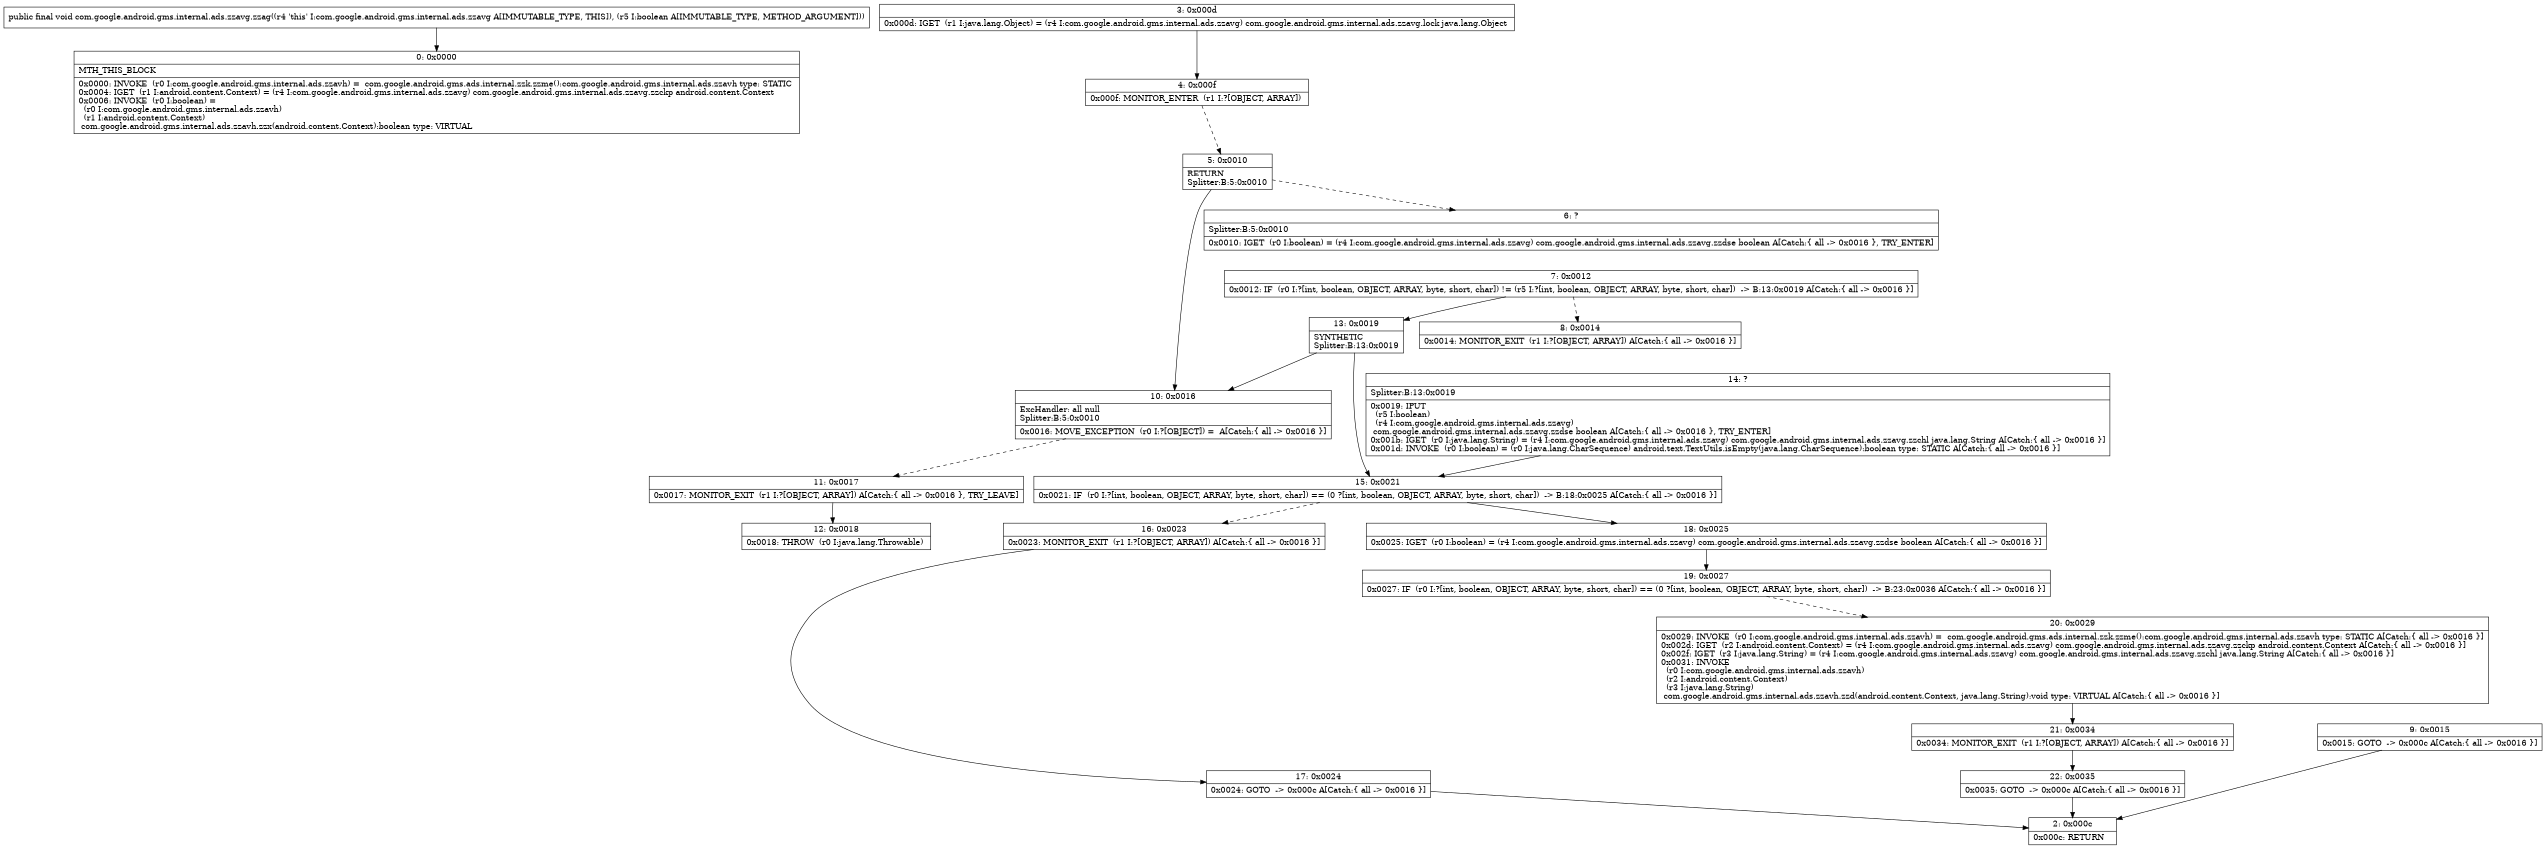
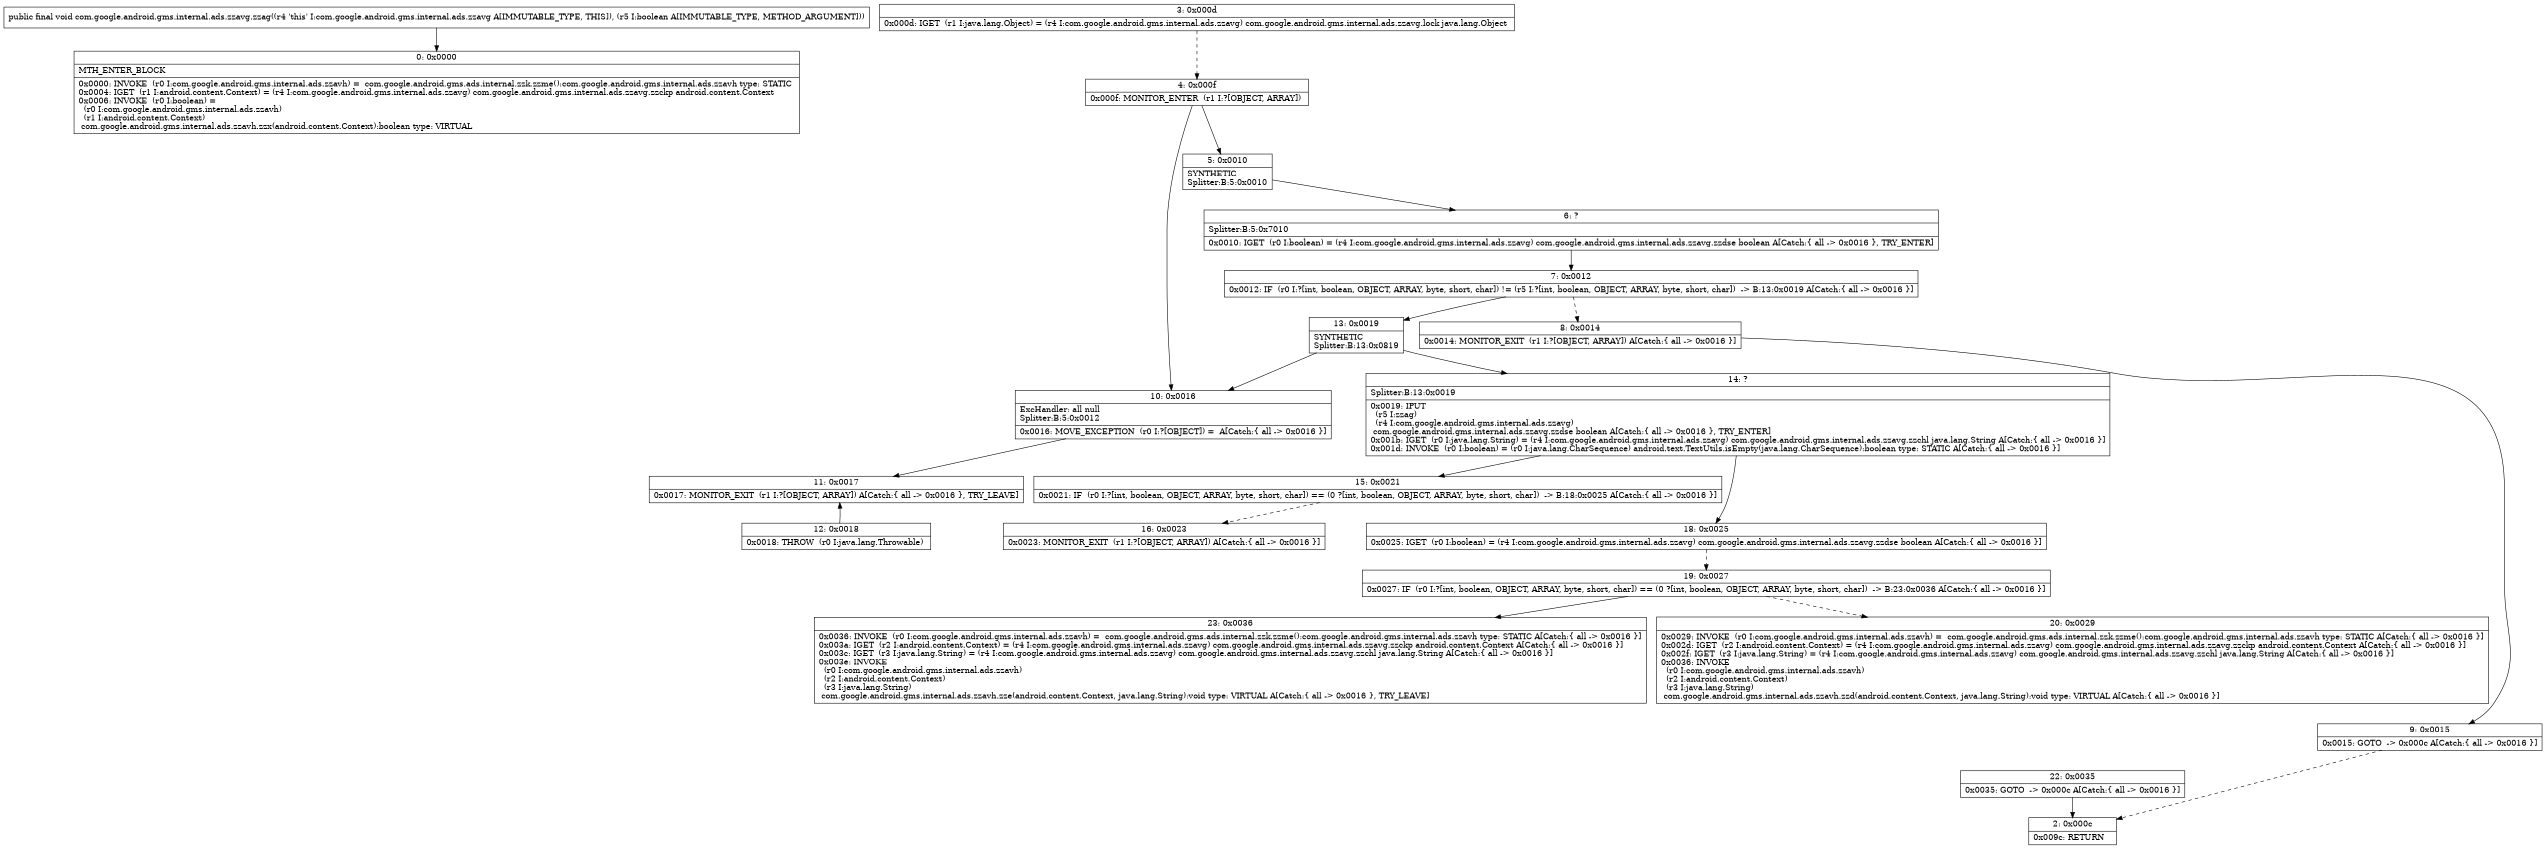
  digraph {
    node [shape=record]
-   n1 [label="{0\:\ 0x0000|MTH_THIS_BLOCK\l|0x0000: INVOKE  (r0 I:com.google.android.gms.internal.ads.zzavh) =  com.google.android.gms.ads.internal.zzk.zzme():com.google.android.gms.internal.ads.zzavh type: STATIC \l0x0004: IGET  (r1 I:android.content.Context) = (r4 I:com.google.android.gms.internal.ads.zzavg) com.google.android.gms.internal.ads.zzavg.zzckp android.content.Context \l0x0006: INVOKE  (r0 I:boolean) = \l  (r0 I:com.google.android.gms.internal.ads.zzavh)\l  (r1 I:android.content.Context)\l com.google.android.gms.internal.ads.zzavh.zzx(android.content.Context):boolean type: VIRTUAL \l}"]
-   n2 [label="{2\:\ 0x000c|0x000c: RETURN   \l}"]
+   n1 [label="{0\:\ 0x0000|MTH_ENTER_BLOCK\l|0x0000: INVOKE  (r0 I:com.google.android.gms.internal.ads.zzavh) =  com.google.android.gms.ads.internal.zzk.zzme():com.google.android.gms.internal.ads.zzavh type: STATIC \l0x0004: IGET  (r1 I:android.content.Context) = (r4 I:com.google.android.gms.internal.ads.zzavg) com.google.android.gms.internal.ads.zzavg.zzckp android.content.Context \l0x0006: INVOKE  (r0 I:boolean) = \l  (r0 I:com.google.android.gms.internal.ads.zzavh)\l  (r1 I:android.content.Context)\l com.google.android.gms.internal.ads.zzavh.zzx(android.content.Context):boolean type: VIRTUAL \l}"]
+   n2 [label="{2\:\ 0x000c|0x009c: RETURN   \l}"]
    n3 [label="{3\:\ 0x000d|0x000d: IGET  (r1 I:java.lang.Object) = (r4 I:com.google.android.gms.internal.ads.zzavg) com.google.android.gms.internal.ads.zzavg.lock java.lang.Object \l}"]
    n4 [label="{4\:\ 0x000f|0x000f: MONITOR_ENTER  (r1 I:?[OBJECT, ARRAY]) \l}"]
-   n5 [label="{5\:\ 0x0010|RETURN\lSplitter:B:5:0x0010\l}"]
-   n6 [label="{6\:\ ?|Splitter:B:5:0x0010\l|0x0010: IGET  (r0 I:boolean) = (r4 I:com.google.android.gms.internal.ads.zzavg) com.google.android.gms.internal.ads.zzavg.zzdse boolean A[Catch:\{ all \-\> 0x0016 \}, TRY_ENTER]\l}"]
-   n7 [label="{10\:\ 0x0016|ExcHandler: all null\lSplitter:B:5:0x0010\l|0x0016: MOVE_EXCEPTION  (r0 I:?[OBJECT]) =  A[Catch:\{ all \-\> 0x0016 \}]\l}"]
+   n5 [label="{5\:\ 0x0010|SYNTHETIC\lSplitter:B:5:0x0010\l}"]
+   n6 [label="{6\:\ ?|Splitter:B:5:0x7010\l|0x0010: IGET  (r0 I:boolean) = (r4 I:com.google.android.gms.internal.ads.zzavg) com.google.android.gms.internal.ads.zzavg.zzdse boolean A[Catch:\{ all \-\> 0x0016 \}, TRY_ENTER]\l}"]
+   n7 [label="{10\:\ 0x0016|ExcHandler: all null\lSplitter:B:5:0x0012\l|0x0016: MOVE_EXCEPTION  (r0 I:?[OBJECT]) =  A[Catch:\{ all \-\> 0x0016 \}]\l}"]
    n8 [label="{7\:\ 0x0012|0x0012: IF  (r0 I:?[int, boolean, OBJECT, ARRAY, byte, short, char]) != (r5 I:?[int, boolean, OBJECT, ARRAY, byte, short, char])  \-\> B:13:0x0019 A[Catch:\{ all \-\> 0x0016 \}]\l}"]
    n9 [label="{11\:\ 0x0017|0x0017: MONITOR_EXIT  (r1 I:?[OBJECT, ARRAY]) A[Catch:\{ all \-\> 0x0016 \}, TRY_LEAVE]\l}"]
    n10 [label="{8\:\ 0x0014|0x0014: MONITOR_EXIT  (r1 I:?[OBJECT, ARRAY]) A[Catch:\{ all \-\> 0x0016 \}]\l}"]
-   n11 [label="{13\:\ 0x0019|SYNTHETIC\lSplitter:B:13:0x0019\l}"]
+   n11 [label="{13\:\ 0x0019|SYNTHETIC\lSplitter:B:13:0x0819\l}"]
    n12 [label="{9\:\ 0x0015|0x0015: GOTO  \-\> 0x000c A[Catch:\{ all \-\> 0x0016 \}]\l}"]
-   n13 [label="{14\:\ ?|Splitter:B:13:0x0019\l|0x0019: IPUT  \l  (r5 I:boolean)\l  (r4 I:com.google.android.gms.internal.ads.zzavg)\l com.google.android.gms.internal.ads.zzavg.zzdse boolean A[Catch:\{ all \-\> 0x0016 \}, TRY_ENTER]\l0x001b: IGET  (r0 I:java.lang.String) = (r4 I:com.google.android.gms.internal.ads.zzavg) com.google.android.gms.internal.ads.zzavg.zzchl java.lang.String A[Catch:\{ all \-\> 0x0016 \}]\l0x001d: INVOKE  (r0 I:boolean) = (r0 I:java.lang.CharSequence) android.text.TextUtils.isEmpty(java.lang.CharSequence):boolean type: STATIC A[Catch:\{ all \-\> 0x0016 \}]\l}"]
+   n13 [label="{14\:\ ?|Splitter:B:13:0x0019\l|0x0019: IPUT  \l  (r5 I:zzag)\l  (r4 I:com.google.android.gms.internal.ads.zzavg)\l com.google.android.gms.internal.ads.zzavg.zzdse boolean A[Catch:\{ all \-\> 0x0016 \}, TRY_ENTER]\l0x001b: IGET  (r0 I:java.lang.String) = (r4 I:com.google.android.gms.internal.ads.zzavg) com.google.android.gms.internal.ads.zzavg.zzchl java.lang.String A[Catch:\{ all \-\> 0x0016 \}]\l0x001d: INVOKE  (r0 I:boolean) = (r0 I:java.lang.CharSequence) android.text.TextUtils.isEmpty(java.lang.CharSequence):boolean type: STATIC A[Catch:\{ all \-\> 0x0016 \}]\l}"]
    n14 [label="{12\:\ 0x0018|0x0018: THROW  (r0 I:java.lang.Throwable) \l}"]
    n15 [label="{15\:\ 0x0021|0x0021: IF  (r0 I:?[int, boolean, OBJECT, ARRAY, byte, short, char]) == (0 ?[int, boolean, OBJECT, ARRAY, byte, short, char])  \-\> B:18:0x0025 A[Catch:\{ all \-\> 0x0016 \}]\l}"]
    n16 [label="{16\:\ 0x0023|0x0023: MONITOR_EXIT  (r1 I:?[OBJECT, ARRAY]) A[Catch:\{ all \-\> 0x0016 \}]\l}"]
    n17 [label="{18\:\ 0x0025|0x0025: IGET  (r0 I:boolean) = (r4 I:com.google.android.gms.internal.ads.zzavg) com.google.android.gms.internal.ads.zzavg.zzdse boolean A[Catch:\{ all \-\> 0x0016 \}]\l}"]
-   n18 [label="{17\:\ 0x0024|0x0024: GOTO  \-\> 0x000c A[Catch:\{ all \-\> 0x0016 \}]\l}"]
    n19 [label="{19\:\ 0x0027|0x0027: IF  (r0 I:?[int, boolean, OBJECT, ARRAY, byte, short, char]) == (0 ?[int, boolean, OBJECT, ARRAY, byte, short, char])  \-\> B:23:0x0036 A[Catch:\{ all \-\> 0x0016 \}]\l}"]
-   n20 [label="{20\:\ 0x0029|0x0029: INVOKE  (r0 I:com.google.android.gms.internal.ads.zzavh) =  com.google.android.gms.ads.internal.zzk.zzme():com.google.android.gms.internal.ads.zzavh type: STATIC A[Catch:\{ all \-\> 0x0016 \}]\l0x002d: IGET  (r2 I:android.content.Context) = (r4 I:com.google.android.gms.internal.ads.zzavg) com.google.android.gms.internal.ads.zzavg.zzckp android.content.Context A[Catch:\{ all \-\> 0x0016 \}]\l0x002f: IGET  (r3 I:java.lang.String) = (r4 I:com.google.android.gms.internal.ads.zzavg) com.google.android.gms.internal.ads.zzavg.zzchl java.lang.String A[Catch:\{ all \-\> 0x0016 \}]\l0x0031: INVOKE  \l  (r0 I:com.google.android.gms.internal.ads.zzavh)\l  (r2 I:android.content.Context)\l  (r3 I:java.lang.String)\l com.google.android.gms.internal.ads.zzavh.zzd(android.content.Context, java.lang.String):void type: VIRTUAL A[Catch:\{ all \-\> 0x0016 \}]\l}"]
-   n22 [label="{21\:\ 0x0034|0x0034: MONITOR_EXIT  (r1 I:?[OBJECT, ARRAY]) A[Catch:\{ all \-\> 0x0016 \}]\l}"]
+   n20 [label="{20\:\ 0x0029|0x0029: INVOKE  (r0 I:com.google.android.gms.internal.ads.zzavh) =  com.google.android.gms.ads.internal.zzk.zzme():com.google.android.gms.internal.ads.zzavh type: STATIC A[Catch:\{ all \-\> 0x0016 \}]\l0x002d: IGET  (r2 I:android.content.Context) = (r4 I:com.google.android.gms.internal.ads.zzavg) com.google.android.gms.internal.ads.zzavg.zzckp android.content.Context A[Catch:\{ all \-\> 0x0016 \}]\l0x002f: IGET  (r3 I:java.lang.String) = (r4 I:com.google.android.gms.internal.ads.zzavg) com.google.android.gms.internal.ads.zzavg.zzchl java.lang.String A[Catch:\{ all \-\> 0x0016 \}]\l0x0036: INVOKE  \l  (r0 I:com.google.android.gms.internal.ads.zzavh)\l  (r2 I:android.content.Context)\l  (r3 I:java.lang.String)\l com.google.android.gms.internal.ads.zzavh.zzd(android.content.Context, java.lang.String):void type: VIRTUAL A[Catch:\{ all \-\> 0x0016 \}]\l}"]
+   n21 [label="{23\:\ 0x0036|0x0036: INVOKE  (r0 I:com.google.android.gms.internal.ads.zzavh) =  com.google.android.gms.ads.internal.zzk.zzme():com.google.android.gms.internal.ads.zzavh type: STATIC A[Catch:\{ all \-\> 0x0016 \}]\l0x003a: IGET  (r2 I:android.content.Context) = (r4 I:com.google.android.gms.internal.ads.zzavg) com.google.android.gms.internal.ads.zzavg.zzckp android.content.Context A[Catch:\{ all \-\> 0x0016 \}]\l0x003c: IGET  (r3 I:java.lang.String) = (r4 I:com.google.android.gms.internal.ads.zzavg) com.google.android.gms.internal.ads.zzavg.zzchl java.lang.String A[Catch:\{ all \-\> 0x0016 \}]\l0x003e: INVOKE  \l  (r0 I:com.google.android.gms.internal.ads.zzavh)\l  (r2 I:android.content.Context)\l  (r3 I:java.lang.String)\l com.google.android.gms.internal.ads.zzavh.zze(android.content.Context, java.lang.String):void type: VIRTUAL A[Catch:\{ all \-\> 0x0016 \}, TRY_LEAVE]\l}"]
    n23 [label="{22\:\ 0x0035|0x0035: GOTO  \-\> 0x000c A[Catch:\{ all \-\> 0x0016 \}]\l}"]
    n24 [label="{public final void com.google.android.gms.internal.ads.zzavg.zzag((r4 'this' I:com.google.android.gms.internal.ads.zzavg A[IMMUTABLE_TYPE, THIS]), (r5 I:boolean A[IMMUTABLE_TYPE, METHOD_ARGUMENT])) }"]
-   n3 -> n4
-   n4 -> n5 [style=dashed]
-   n5 -> n6 [style=dashed]
-   n5 -> n7
-   n7 -> n9 [style=dashed]
+   n3 -> n4 [style=dashed]
+   n4 -> n5
+   n5 -> n6
+   n4 -> n7
+   n6 -> n8
+   n7 -> n9
    n8 -> n10 [style=dashed]
    n8 -> n11
-   n9 -> n14
+   n14 -> n9
+   n10 -> n12
    n11 -> n7
-   n11 -> n15
-   n12 -> n2
+   n11 -> n13
+   n12 -> n2 [style=dashed]
    n13 -> n15
    n15 -> n16 [style=dashed]
-   n15 -> n17
-   n16 -> n18
-   n17 -> n19
-   n18 -> n2
+   n13 -> n17
+   n17 -> n19 [style=dashed]
    n19 -> n20 [style=dashed]
-   n20 -> n22
-   n22 -> n23
+   n19 -> n21
    n23 -> n2
    n24 -> n1
  }
